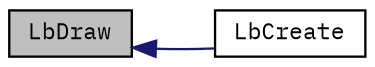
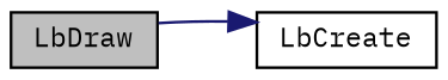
  digraph {
    rankdir=LR
    fontname="IBM Plex Mono"
    node [color=black fontname="IBM Plex Mono" fontsize=10 shape=record style=filled]
    n1 [fillcolor=grey75 fontcolor=black height=0.2 label=LbDraw width=0.4]
    n2 [fillcolor=white height=0.2 label=LbCreate width=0.4]
-   n1 -> n2 [color=midnightblue dir=back fontname="IBM Plex Mono" fontsize=10 labelfontname=Helvetica labelfontsize=10 style=solid]
+   n2 -> n1 [color=midnightblue dir=back fontname="IBM Plex Mono" fontsize=10 labelfontname=Helvetica labelfontsize=10 style=solid]
  }
